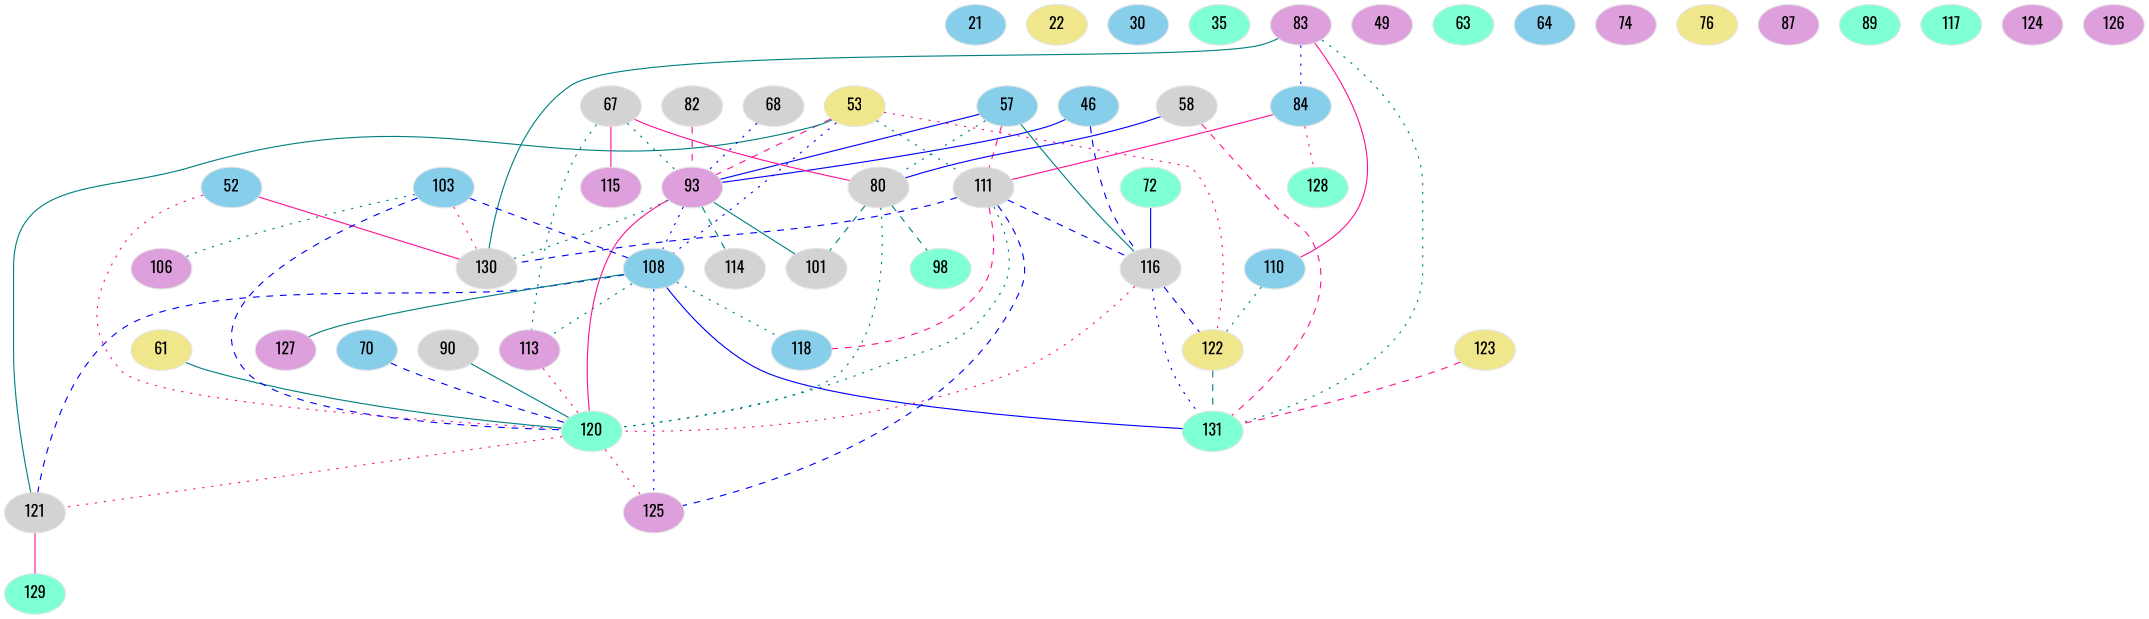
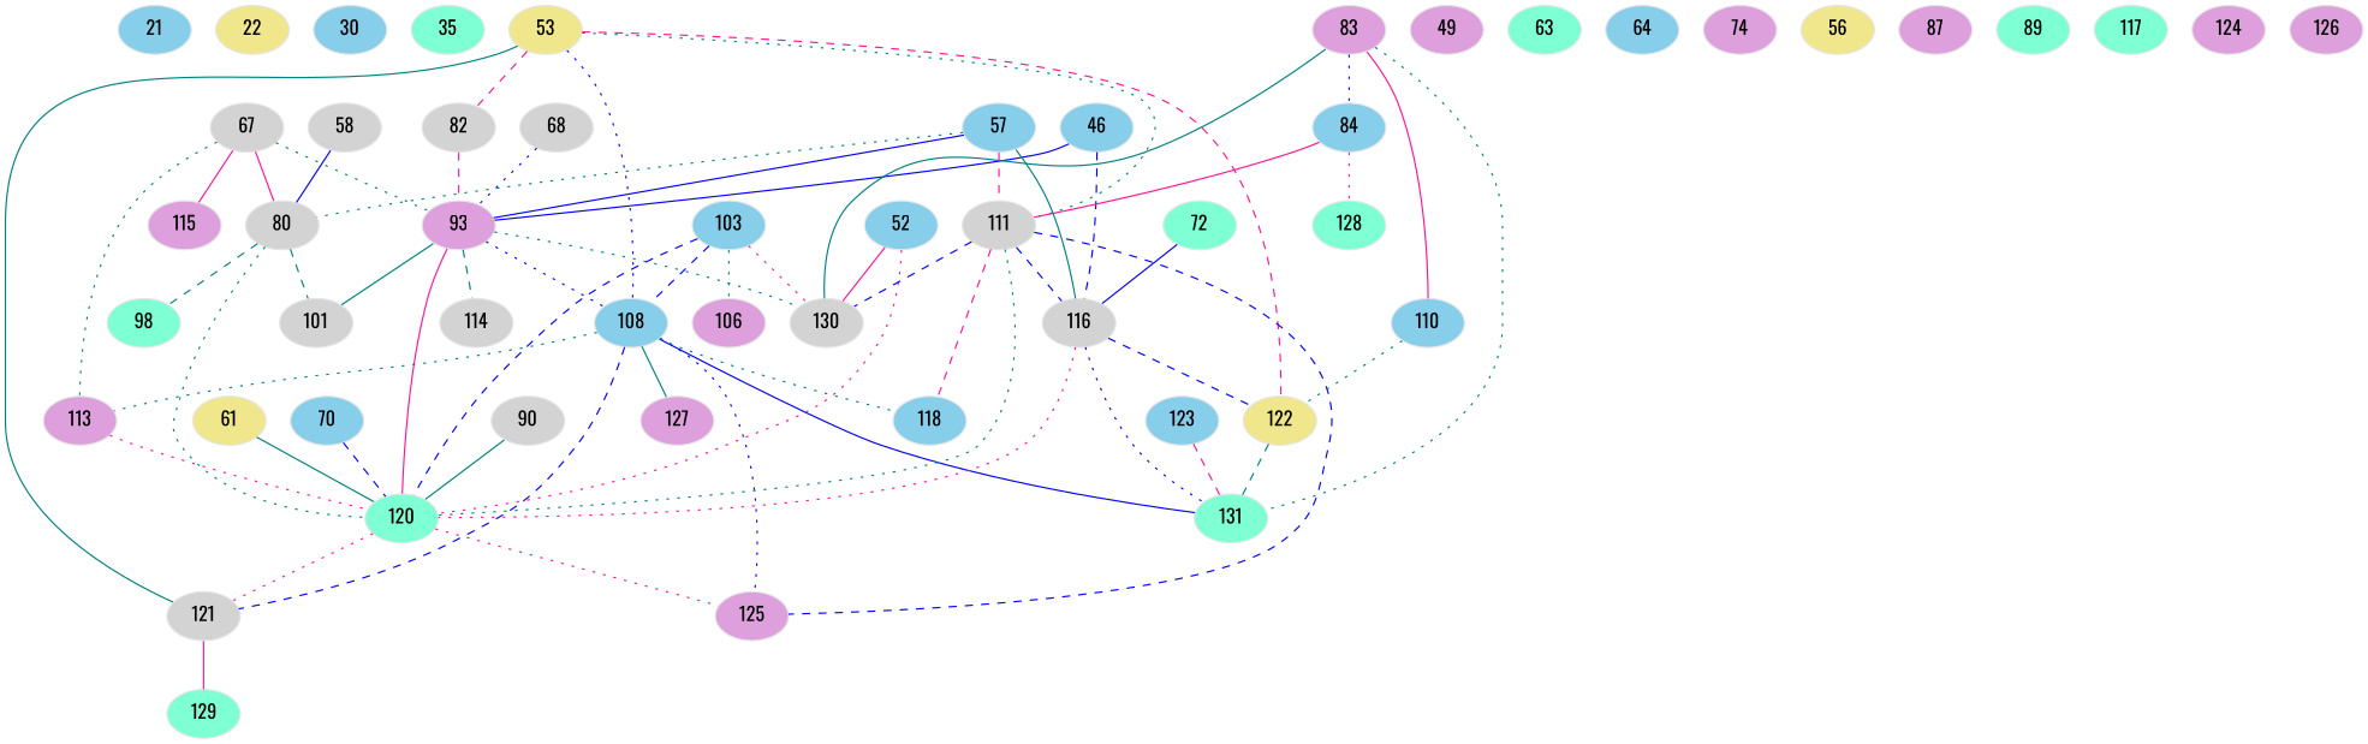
  graph {
    fontname=Oswald
    node [color=gray90 fillcolor=skyblue fontname=Oswald style=filled]
    edge [color=teal fontname=Oswald style=dotted]
    21
    22 [fillcolor=khaki]
    30
    35 [fillcolor=aquamarine]
    93 [fillcolor=plum super="+73"]
    120 [fillcolor=aquamarine super="+112+10+105+78"]
    130 [fillcolor=lightgrey super="+20+37+47"]
    108 [super="+48+94+81+79"]
    101 [fillcolor=lightgrey]
    114 [fillcolor=lightgrey super="+9"]
    46
    116 [fillcolor=lightgrey super="+92+77+100"]
    122 [fillcolor=khaki super="+42+43+7"]
    131 [fillcolor=aquamarine super="+109+119+104"]
    49 [fillcolor=plum]
    121 [fillcolor=lightgrey super="+102"]
    125 [fillcolor=plum super="+23+107"]
    52
    53 [fillcolor=khaki]
    111 [fillcolor=lightgrey super="+86+26+97"]
    113 [fillcolor=plum super="+50"]
    118 [super="+85"]
    127 [fillcolor=plum]
    129 [fillcolor=aquamarine super="+96"]
    57 [super="+38+40"]
    80 [fillcolor=lightgrey super="+44"]
    98 [fillcolor=aquamarine]
    58 [fillcolor=lightgrey]
    61 [fillcolor=khaki]
    63 [fillcolor=aquamarine]
    64
    67 [fillcolor=lightgrey]
    115 [fillcolor=plum]
    68 [fillcolor=lightgrey super="+33+66"]
    70
    72 [fillcolor=aquamarine super="+41"]
    74 [fillcolor=plum]
-   76 [fillcolor=khaki super="+19"]
+   76 [fillcolor=khaki super="+19" label=56]
    82 [fillcolor=lightgrey]
    84 [super="+28"]
    128 [fillcolor=aquamarine]
    83 [fillcolor=plum]
    110 [super="+95"]
    87 [fillcolor=plum super="+27"]
    89 [fillcolor=aquamarine]
    90 [fillcolor=lightgrey super="+71"]
    103 [super="+88+75"]
    106 [fillcolor=plum]
    117 [fillcolor=aquamarine super="+69"]
-   123 [fillcolor=khaki]
+   123
    124 [fillcolor=plum]
    126 [fillcolor=plum super="+99"]
    93 -- 120 [color=deeppink style=solid weight=4]
    93 -- 130
    93 -- 108 [color=blue]
    93 -- 101 [style=solid]
    93 -- 114 [style=dashed]
    120 -- 121 [color=deeppink]
    120 -- 125 [color=deeppink]
    108 -- 131 [color=blue style=solid weight=2]
    108 -- 121 [color=blue style=dashed]
    108 -- 125 [color=blue weight=2]
    108 -- 113
    108 -- 118
    108 -- 127 [style=solid]
    46 -- 93 [color=blue style=solid]
    46 -- 116 [color=blue style=dashed]
    116 -- 120 [color=deeppink]
    116 -- 122 [color=blue style=dashed]
    116 -- 131 [color=blue weight=2]
    122 -- 131 [style=dashed weight=3]
    121 -- 129 [color=deeppink style=solid]
    52 -- 120 [color=deeppink]
    52 -- 130 [color=deeppink style=solid]
-   53 -- 93 [color=deeppink style=dashed weight=2]
+   53 -- 82 [color=deeppink style=dashed weight=2]
    53 -- 108 [color=blue]
-   53 -- 122 [color=deeppink weight=2]
+   53 -- 122 [color=deeppink style=dashed weight=2]
    53 -- 121 [style=solid weight=2]
    53 -- 111
    111 -- 120
    111 -- 130 [color=blue style=dashed]
    111 -- 116 [color=blue style=dashed]
    111 -- 125 [color=blue style=dashed weight=2]
    111 -- 118 [color=deeppink style=dashed]
    113 -- 120 [color=deeppink]
    57 -- 93 [color=blue style=solid]
    57 -- 116 [style=solid weight=4]
    57 -- 111 [color=deeppink style=dashed]
    57 -- 80
    80 -- 120
    80 -- 101 [style=dashed]
    80 -- 98 [style=dashed]
-   58 -- 131 [color=deeppink style=dashed]
    58 -- 80 [color=blue style=solid]
    61 -- 120 [style=solid]
    67 -- 93
    67 -- 113
    67 -- 80 [color=deeppink style=solid weight=2]
    67 -- 115 [color=deeppink style=solid]
    68 -- 93 [color=blue]
    70 -- 120 [color=blue style=dashed]
    72 -- 116 [color=blue style=solid]
    82 -- 93 [color=deeppink style=dashed]
    84 -- 111 [color=deeppink style=solid weight=2]
    84 -- 128 [color=deeppink]
    83 -- 130 [style=solid weight=2]
    83 -- 131 [weight=2]
    83 -- 84 [color=blue weight=2]
    83 -- 110 [color=deeppink style=solid]
    110 -- 122
    90 -- 120 [style=solid]
    103 -- 120 [color=blue style=dashed]
    103 -- 130 [color=deeppink weight=2]
    103 -- 108 [color=blue style=dashed]
    103 -- 106
    123 -- 131 [color=deeppink style=dashed]
  }
